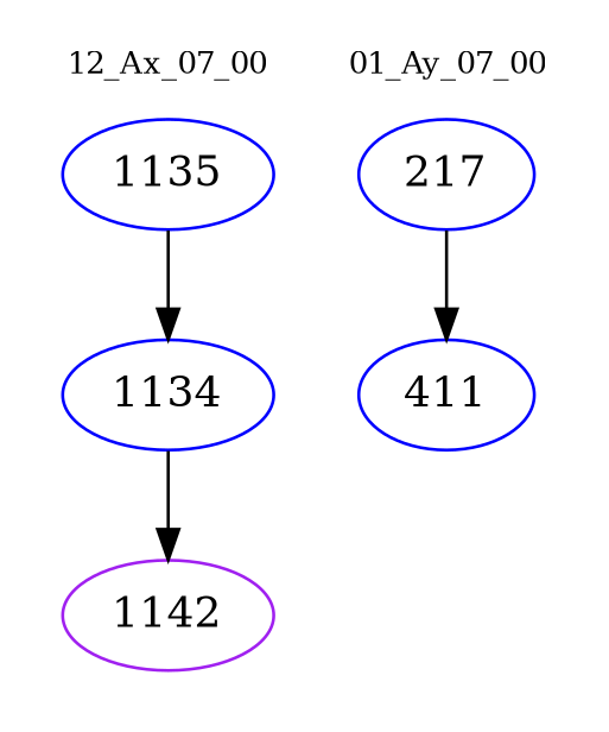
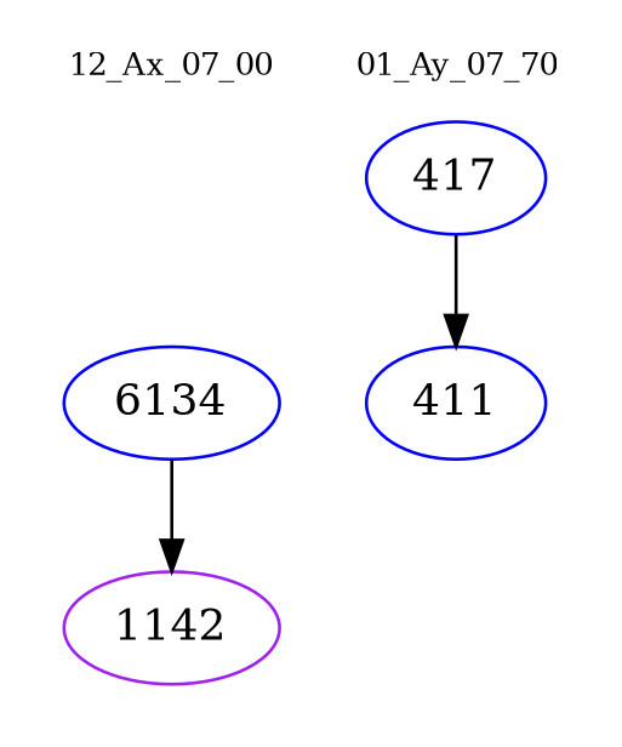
  digraph {
    node [color=blue]
    edge [color=black]
-   n1 [label=1135]
-   n2 [label=1134]
+   n2 [label=6134]
    n3 [color=purple label=1142]
-   n4 [label=217]
+   n4 [label=417]
    n5 [label=411]
    subgraph cluster_1 {
      color=white
      fontsize=10
      label="12_Ax_07_00"
-     n1
      n2
      n3
    }
    subgraph cluster_2 {
      color=white
      fontsize=10
-     label="01_Ay_07_00"
+     label="01_Ay_07_70"
      n4
      n5
    }
-   n1 -> n2
    n2 -> n3
    n4 -> n5
  }
